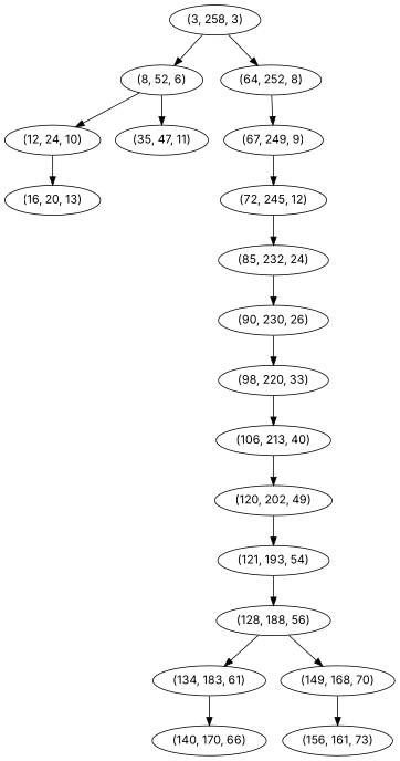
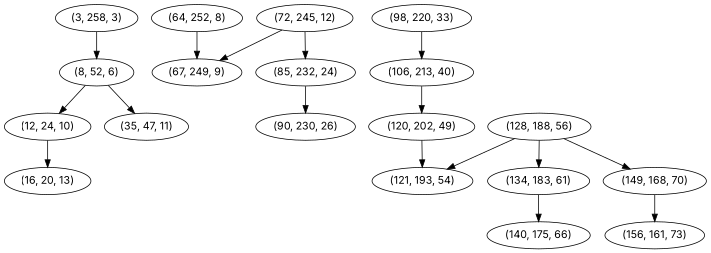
  digraph {
    fontname=Inter
    node [fontname=Inter]
    edge [fontname=Inter]
    "(3, 258, 3)"
    "(8, 52, 6)"
    "(64, 252, 8)"
    "(12, 24, 10)"
    "(35, 47, 11)"
    "(67, 249, 9)"
    "(16, 20, 13)"
    "(72, 245, 12)"
    "(85, 232, 24)"
    "(90, 230, 26)"
    "(98, 220, 33)"
    "(106, 213, 40)"
    "(120, 202, 49)"
    n14 [label="(121, 193, 54)"]
    "(128, 188, 56)"
    "(134, 183, 61)"
    "(149, 168, 70)"
-   "(140, 175, 66)" [label="(140, 170, 66)"]
+   "(140, 175, 66)"
    "(156, 161, 73)"
    "(3, 258, 3)" -> "(8, 52, 6)"
-   "(3, 258, 3)" -> "(64, 252, 8)"
    "(8, 52, 6)" -> "(12, 24, 10)"
    "(8, 52, 6)" -> "(35, 47, 11)"
    "(64, 252, 8)" -> "(67, 249, 9)"
    "(12, 24, 10)" -> "(16, 20, 13)"
-   "(67, 249, 9)" -> "(72, 245, 12)"
+   "(72, 245, 12)" -> "(67, 249, 9)"
    "(72, 245, 12)" -> "(85, 232, 24)"
    "(85, 232, 24)" -> "(90, 230, 26)"
-   "(90, 230, 26)" -> "(98, 220, 33)"
    "(98, 220, 33)" -> "(106, 213, 40)"
    "(106, 213, 40)" -> "(120, 202, 49)"
    "(120, 202, 49)" -> n14
-   n14 -> "(128, 188, 56)"
+   "(128, 188, 56)" -> n14
    "(128, 188, 56)" -> "(134, 183, 61)"
    "(128, 188, 56)" -> "(149, 168, 70)"
    "(134, 183, 61)" -> "(140, 175, 66)"
    "(149, 168, 70)" -> "(156, 161, 73)"
  }
